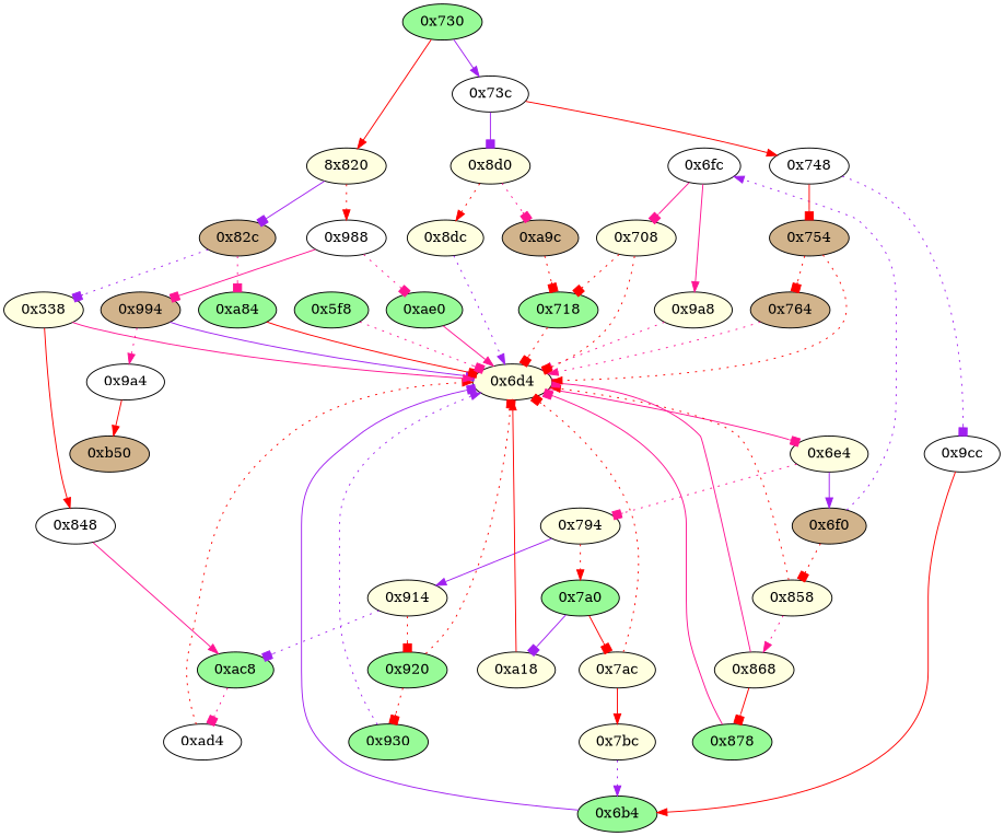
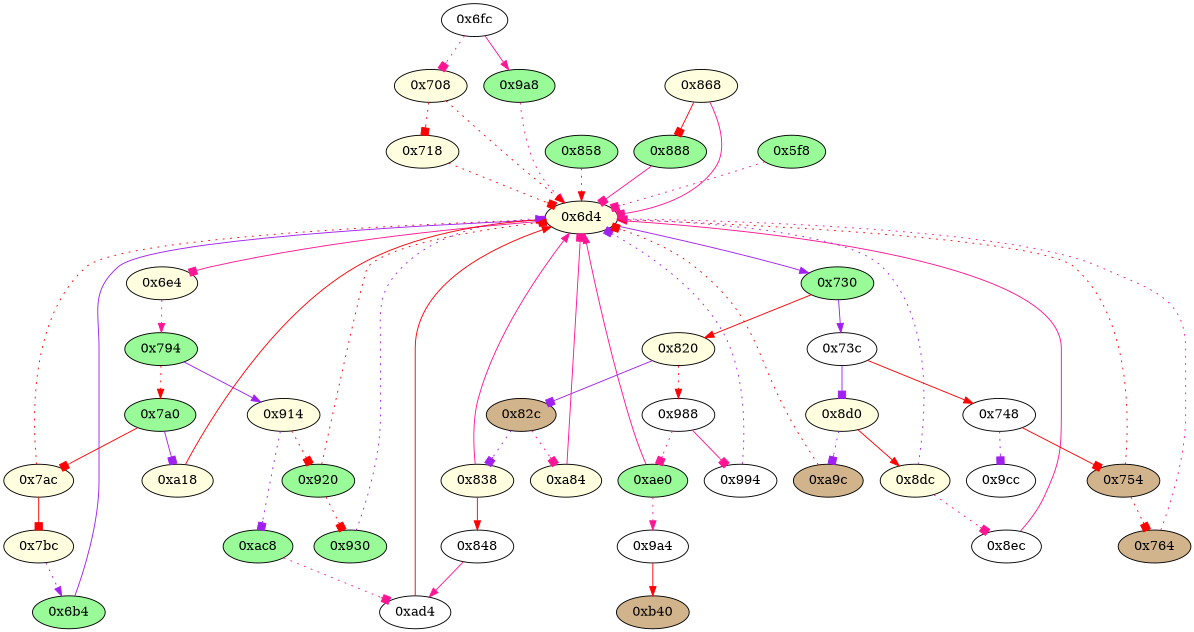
  strict digraph {
    node [fillcolor=palegreen opcode="[u'ldr', u'cmp', u'b']" style=filled]
    edge [arrowhead=box color=red style=solid]
    "0x6fc" [fillcolor=white]
-   "0x9a8" [fillcolor=lightyellow opcode="[u'ldr', u'lsl', u'str', u'ldr', u'rsb', u'rsb', u'str', u'ldr', u'b']"]
+   "0x9a8" [opcode="[u'ldr', u'lsl', u'str', u'ldr', u'rsb', u'rsb', u'str', u'ldr', u'b']"]
    "0x708" [fillcolor=lightyellow opcode="[u'ldr', u'cmp', u'mov', u'b']"]
    "0x6d4" [fillcolor=lightyellow opcode="[u'mov', u'ldr', u'cmp', u'b']"]
-   "0x718" [opcode="[u'ldr', u'ldr', u'bl', u'mvn', u'mov', u'b']"]
+   "0x718" [fillcolor=lightyellow opcode="[u'ldr', u'ldr', u'bl', u'mvn', u'mov', u'b']"]
    "0x6e4" [fillcolor=lightyellow]
    "0x730"
    "0x9cc" [fillcolor=white opcode="[u'ldr', u'ldr', u'bl', u'ldr', u'ldr', u'mvn', u'ldr', u'rsb', u'mvn', u'mul', u'eor', u'and', u'ldr', u'ldr', u'mov', u'mov', u'cmp', u'mov', u'b']"]
    "0x6b4" [opcode="[u'cmp', u'mov', u'mov', u'cmp', u'mov', u'mov', u'teq', u'mov']"]
-   "0x794" [fillcolor=lightyellow]
-   "0x6f0" [fillcolor=tan]
-   "0x820" [fillcolor=lightyellow label="8x820"]
+   "0x8ec" [fillcolor=white opcode="[u'ldr', u'str', u'ldr', u'str', u'ldr', u'ldr', u'ldr', u'cmp', u'mov', u'b']"]
+   "0x794"
+   "0x820" [fillcolor=lightyellow]
    "0x73c" [fillcolor=white]
    "0x7a0"
    "0x914" [fillcolor=lightyellow]
-   "0x858" [fillcolor=lightyellow opcode="[u'ldr', u'cmp', u'mov', u'b']"]
+   "0x858" [opcode="[u'ldr', u'cmp', u'mov', u'b']"]
    "0x988" [fillcolor=white]
    "0x82c" [fillcolor=tan]
    "0x8d0" [fillcolor=lightyellow]
    "0x748" [fillcolor=white]
    "0x7bc" [fillcolor=lightyellow opcode="[u'ldr', u'ldr', u'ldr', u'rsb', u'sub', u'str', u'ldr', u'ldr', u'sub', u'add', u'add', u'str', u'ldr', u'ldr', u'sub', u'mul', u'eor', u'and', u'ldr', u'ldr', u'mov', u'mov', u'cmp', u'mov', u'b']"]
    "0xae0" [opcode="[u'ldr', u'ldr', u'ldr', u'ldr', u'mov', u'rsb', u'cmp', u'mvn', u'mov', u'mul', u'mov', u'mvn', u'orr', u'cmn', u'mov', u'teq', u'mov', u'mov', u'cmn', u'mov', u'mov', u'cmp', u'mov', u'b']"]
-   "0x994" [fillcolor=tan opcode="[u'ldr', u'cmp', u'mov', u'b']"]
+   "0x994" [fillcolor=white opcode="[u'ldr', u'cmp', u'mov', u'b']"]
    "0x9a4" [fillcolor=white opcode="[u'b']"]
-   "0xb40" [fillcolor=tan opcode="[u'mov', u'sub', u'pop']" label="0xb50"]
+   "0xb40" [fillcolor=tan opcode="[u'mov', u'sub', u'pop']"]
    "0x7ac" [fillcolor=lightyellow opcode="[u'ldr', u'cmp', u'mov', u'b']"]
    "0xa18" [fillcolor=lightyellow opcode="[u'ldr', u'ldr', u'ldr', u'ldr', u'ldr', u'ldr', u'ldr', u'ldr', u'ldr', u'ldr', u'ldr', u'ldr', u'ldr', u'ldr', u'ldr', u'ldr', u'ldr', u'ldr', u'ldr', u'ldr', u'ldr', u'ldr', u'ldr', u'ldr', u'ldr', u'mov', u'b']"]
    "0xa9c" [fillcolor=tan opcode="[u'ldr', u'str', u'ldr', u'str', u'ldr', u'ldr', u'ldr', u'ldr', u'cmp', u'mov', u'b']"]
    "0x8dc" [fillcolor=lightyellow opcode="[u'ldr', u'cmp', u'mov', u'b']"]
    "0x920" [opcode="[u'ldr', u'cmp', u'mov', u'b']"]
    "0xac8" [opcode="[u'ldr', u'str', u'ldr']"]
    "0x868" [fillcolor=lightyellow opcode="[u'ldr', u'cmp', u'mov', u'b']"]
-   "0x878" [opcode="[u'ldr', u'mov', u'ldr', u'sub', u'mul', u'mov', u'eor', u'and', u'ldr', u'mov', u'ldr', u'cmp', u'mov', u'teq', u'mov', u'mov', u'cmp', u'mov', u'mov', u'cmp', u'mov', u'b']"]
+   "0x878" [opcode="[u'ldr', u'mov', u'ldr', u'sub', u'mul', u'mov', u'eor', u'and', u'ldr', u'mov', u'ldr', u'cmp', u'mov', u'teq', u'mov', u'mov', u'cmp', u'mov', u'mov', u'cmp', u'mov', u'b']" label="0x888"]
    "0x848" [fillcolor=white opcode="[u'mov', u'str', u'mov', u'b']"]
    "0xad4" [fillcolor=white opcode="[u'str', u'ldr', u'b']"]
-   "0xa84" [opcode="[u'mov', u'str', u'ldr', u'str', u'ldr', u'b']"]
-   "0x838" [fillcolor=lightyellow opcode="[u'ldr', u'cmp', u'mov', u'b']" label="0x338"]
+   "0xa84" [fillcolor=lightyellow opcode="[u'mov', u'str', u'ldr', u'str', u'ldr', u'b']"]
+   "0x838" [fillcolor=lightyellow opcode="[u'ldr', u'cmp', u'mov', u'b']"]
    "0x930" [opcode="[u'ldr', u'mov', u'ldr', u'sub', u'mul', u'eor', u'and', u'ldr', u'mov', u'mov', u'ldr', u'ldr', u'cmp', u'mov', u'teq', u'ldr', u'mov', u'cmp', u'mov', u'cmp', u'mov', u'b']"]
    "0x754" [fillcolor=tan opcode="[u'ldr', u'cmp', u'mov', u'b']"]
    "0x764" [fillcolor=tan opcode="[u'ldrb', u'ldrb', u'eor', u'tst', u'ldr', u'mov', u'cmp', u'mov', u'mov', u'cmp', u'mov', u'b']"]
    "0x5f8" [opcode="[u'push', u'add', u'sub', u'str', u'ldr', u'mvn', u'ldr', u'ldr', u'add', u'sub', u'sub', u'mul', u'mov', u'mvn', u'ldr', u'orr', u'cmn', u'mov', u'mov', u'ldr', u'strb', u'cmp', u'mov', u'strb', u'ldr', u'ldr', u'str', u'ldr', u'str', u'ldr', u'ldr', u'ldr', u'ldr', u'ldr', u'str', u'ldr', u'ldr', u'add', u'str', u'ldr', u'add', u'str', u'str', u'str', u'str', u'str', u'b']"]
    "0x6fc" -> "0x9a8" [arrowhead=normal color=deeppink]
-   "0x6fc" -> "0x708" [color=deeppink]
+   "0x6fc" -> "0x708" [color=deeppink style=dotted]
    "0x9a8" -> "0x6d4" [arrowhead=normal color=deeppink style=dotted]
-   "0x708" -> "0x6d4" [style=dotted]
+   "0x708" -> "0x6d4" [arrowhead=normal style=dotted]
    "0x708" -> "0x718" [style=dotted]
    "0x6d4" -> "0x6e4" [color=deeppink]
+   "0x6d4" -> "0x730" [arrowhead=normal color=purple]
    "0x718" -> "0x6d4" [style=dotted]
-   "0x6e4" -> "0x794" [color=deeppink style=dotted]
-   "0x6e4" -> "0x6f0" [arrowhead=normal color=purple]
+   "0x6e4" -> "0x794" [arrowhead=normal color=deeppink style=dotted]
    "0x730" -> "0x820" [arrowhead=normal]
    "0x730" -> "0x73c" [arrowhead=normal color=purple]
-   "0x9cc" -> "0x6b4" [arrowhead=normal]
    "0x6b4" -> "0x6d4" [color=purple]
+   "0x8ec" -> "0x6d4" [arrowhead=normal color=deeppink]
    "0x794" -> "0x7a0" [arrowhead=normal style=dotted]
    "0x794" -> "0x914" [arrowhead=normal color=purple]
-   "0x6f0" -> "0x6fc" [arrowhead=normal color=purple style=dotted]
-   "0x6f0" -> "0x858" [style=dotted]
    "0x820" -> "0x988" [arrowhead=normal style=dotted]
    "0x820" -> "0x82c" [color=purple]
    "0x73c" -> "0x8d0" [color=purple]
    "0x73c" -> "0x748" [arrowhead=normal]
    "0x7a0" -> "0x7ac"
    "0x7a0" -> "0xa18" [color=purple]
    "0x914" -> "0x920" [style=dotted]
    "0x914" -> "0xac8" [color=purple style=dotted]
    "0x858" -> "0x6d4" [arrowhead=normal style=dotted]
-   "0x858" -> "0x868" [arrowhead=normal color=deeppink style=dotted]
    "0x988" -> "0xae0" [color=deeppink style=dotted]
    "0x988" -> "0x994" [color=deeppink]
    "0x82c" -> "0xa84" [color=deeppink style=dotted]
    "0x82c" -> "0x838" [color=purple style=dotted]
-   "0x8d0" -> "0xa9c" [color=deeppink style=dotted]
-   "0x8d0" -> "0x8dc" [arrowhead=normal style=dotted]
+   "0x8d0" -> "0xa9c" [color=purple style=dotted]
+   "0x8d0" -> "0x8dc" [arrowhead=normal]
    "0x748" -> "0x9cc" [color=purple style=dotted]
    "0x748" -> "0x754"
    "0x7bc" -> "0x6b4" [arrowhead=normal color=purple style=dotted]
    "0xae0" -> "0x6d4" [arrowhead=normal color=deeppink]
-   "0x994" -> "0x6d4" [color=purple]
-   "0x994" -> "0x9a4" [arrowhead=normal color=deeppink style=dotted]
+   "0x994" -> "0x6d4" [color=purple style=dotted]
+   "0xae0" -> "0x9a4" [arrowhead=normal color=deeppink style=dotted]
    "0x9a4" -> "0xb40" [arrowhead=normal]
-   "0x7ac" -> "0x6d4" [style=dotted]
-   "0x7ac" -> "0x7bc" [arrowhead=normal]
+   "0x7ac" -> "0x6d4" [arrowhead=normal style=dotted]
+   "0x7ac" -> "0x7bc"
    "0xa18" -> "0x6d4" [arrowhead=normal]
-   "0xa9c" -> "0x718" [style=dotted]
+   "0xa9c" -> "0x6d4" [style=dotted]
    "0x8dc" -> "0x6d4" [arrowhead=normal color=purple style=dotted]
+   "0x8dc" -> "0x8ec" [color=deeppink style=dotted]
    "0x920" -> "0x6d4" [style=dotted]
    "0x920" -> "0x930" [style=dotted]
    "0xac8" -> "0xad4" [color=deeppink style=dotted]
    "0x868" -> "0x6d4" [color=deeppink]
    "0x868" -> "0x878"
    "0x878" -> "0x6d4" [color=deeppink]
-   "0x848" -> "0xac8" [arrowhead=normal color=deeppink]
-   "0xad4" -> "0x6d4" [arrowhead=normal style=dotted]
-   "0xa84" -> "0x6d4"
+   "0x848" -> "0xad4" [arrowhead=normal color=deeppink]
+   "0xad4" -> "0x6d4" [arrowhead=normal]
+   "0xa84" -> "0x6d4" [color=deeppink]
    "0x838" -> "0x6d4" [arrowhead=normal color=deeppink]
    "0x838" -> "0x848" [arrowhead=normal]
    "0x930" -> "0x6d4" [arrowhead=normal color=purple style=dotted]
    "0x754" -> "0x6d4" [arrowhead=normal style=dotted]
    "0x754" -> "0x764" [style=dotted]
    "0x764" -> "0x6d4" [arrowhead=normal color=deeppink style=dotted]
    "0x5f8" -> "0x6d4" [color=deeppink style=dotted]
  }
